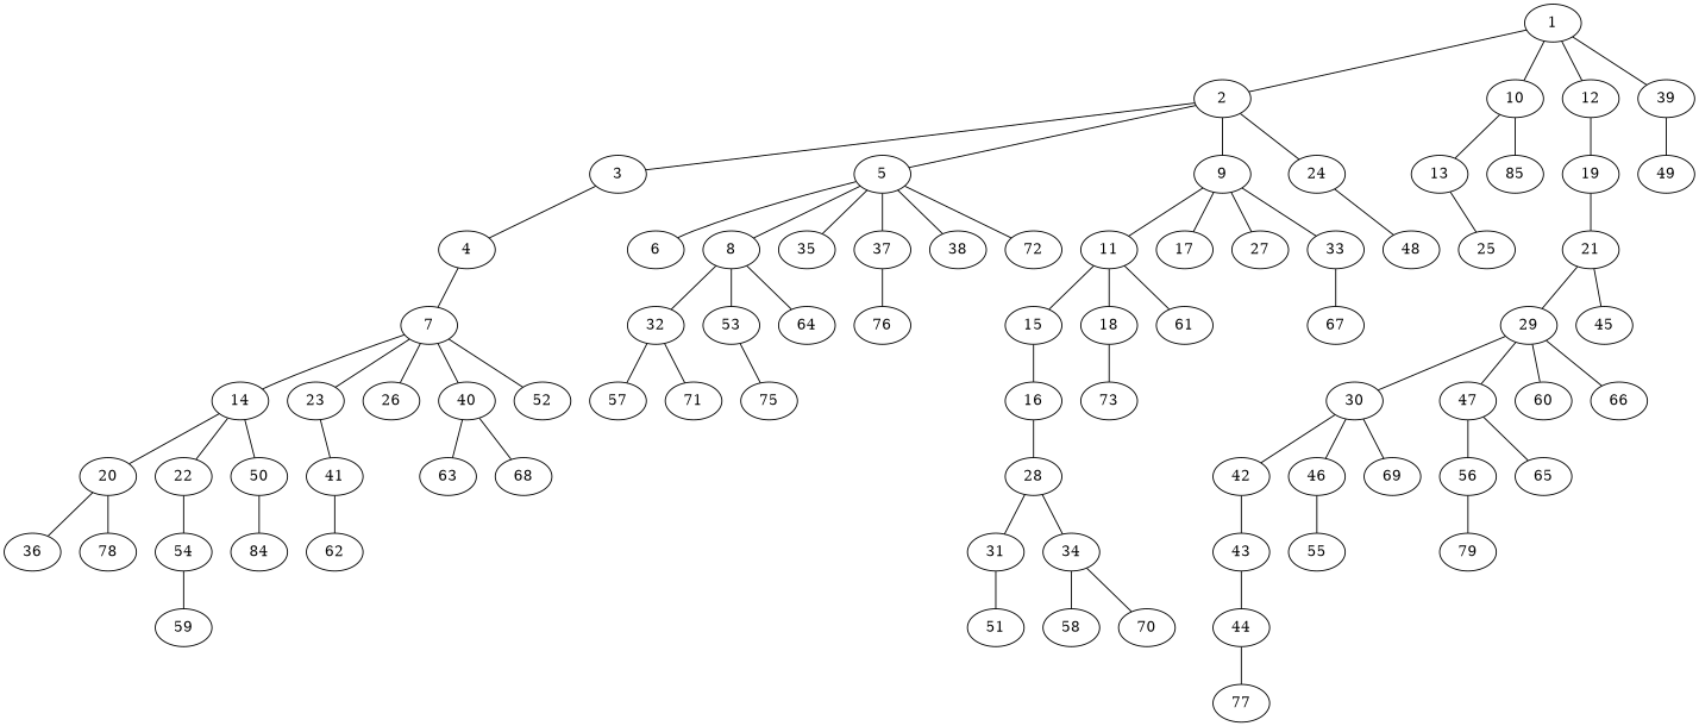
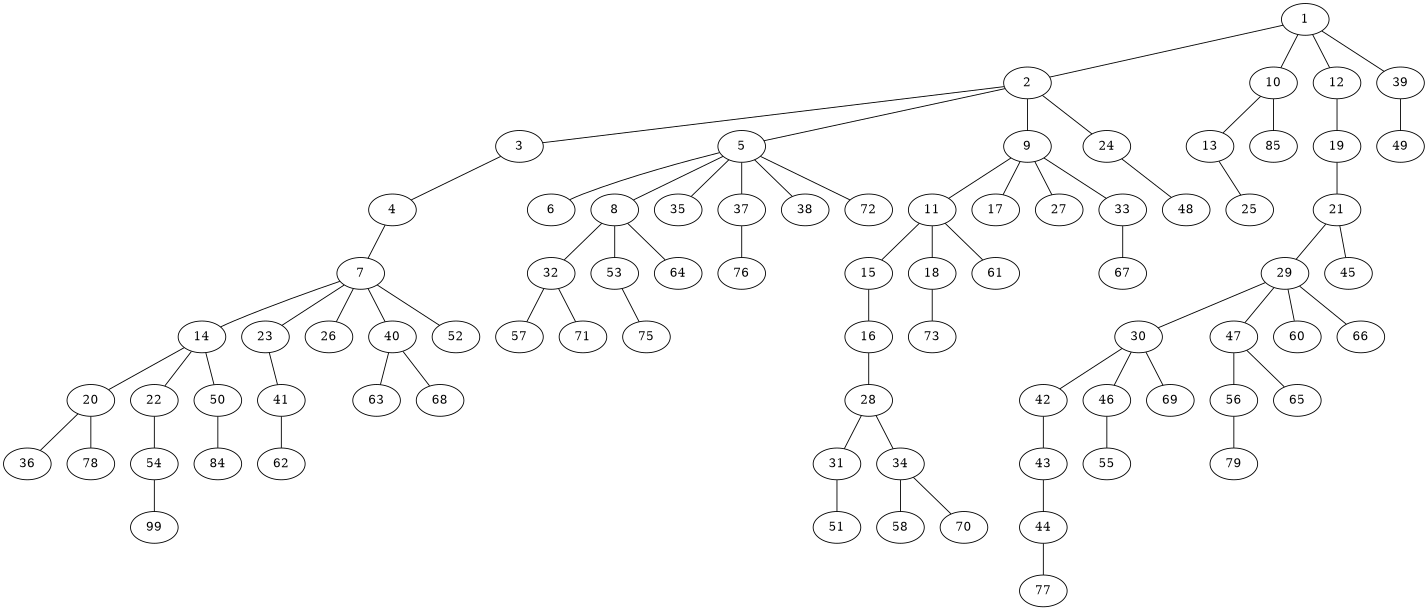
  graph {
    1
    2
    10
    12
    39
    3
    5
    9
    24
    13
    n11 [label=85]
    19
    49
    4
    6
    8
    35
    37
    38
    72
    11
    17
    27
    33
    48
    25
    21
    7
    32
    53
    64
    76
    15
    18
    61
    67
    14
    23
    26
    40
    52
    20
    22
    50
    41
    63
    68
    57
    71
    75
    36
    78
    54
    n54 [label=84]
    62
    16
    73
    28
    29
    45
-   59
+   59 [label=99]
    31
    34
    51
    58
    70
    30
    47
    60
    66
    42
    46
    69
    56
    65
    43
    55
    79
    44
    77
    1 -- 2
    1 -- 10
    1 -- 12
    1 -- 39
    2 -- 3
    2 -- 5
    2 -- 9
    2 -- 24
    10 -- 13
    10 -- n11
    12 -- 19
    39 -- 49
    3 -- 4
    5 -- 6
    5 -- 8
    5 -- 35
    5 -- 37
    5 -- 38
    5 -- 72
    9 -- 11
    9 -- 17
    9 -- 27
    9 -- 33
    24 -- 48
    13 -- 25
    19 -- 21
    4 -- 7
    8 -- 32
    8 -- 53
    8 -- 64
    37 -- 76
    11 -- 15
    11 -- 18
    11 -- 61
    33 -- 67
    21 -- 29
    21 -- 45
    7 -- 14
    7 -- 23
    7 -- 26
    7 -- 40
    7 -- 52
    32 -- 57
    32 -- 71
    53 -- 75
    15 -- 16
    18 -- 73
    14 -- 20
    14 -- 22
    14 -- 50
    23 -- 41
    40 -- 63
    40 -- 68
    20 -- 36
    20 -- 78
    22 -- 54
    50 -- n54
    41 -- 62
    54 -- 59
    16 -- 28
    28 -- 31
    28 -- 34
    29 -- 30
    29 -- 47
    29 -- 60
    29 -- 66
    31 -- 51
    34 -- 58
    34 -- 70
    30 -- 42
    30 -- 46
    30 -- 69
    47 -- 56
    47 -- 65
    42 -- 43
    46 -- 55
    56 -- 79
    43 -- 44
    44 -- 77
  }
